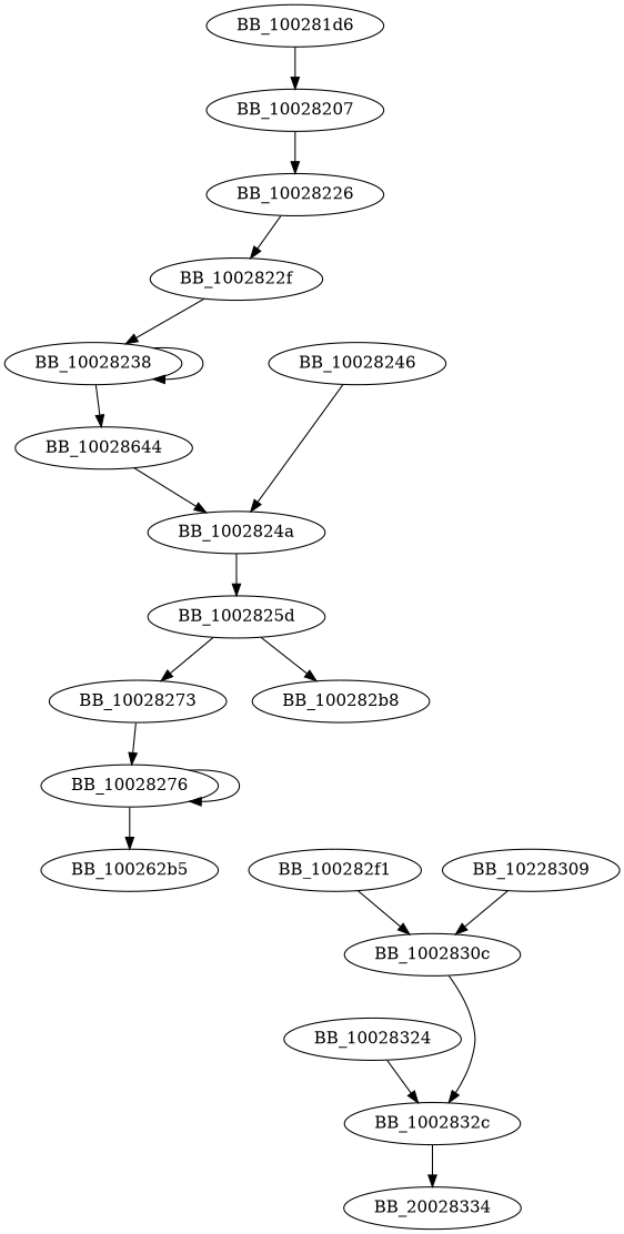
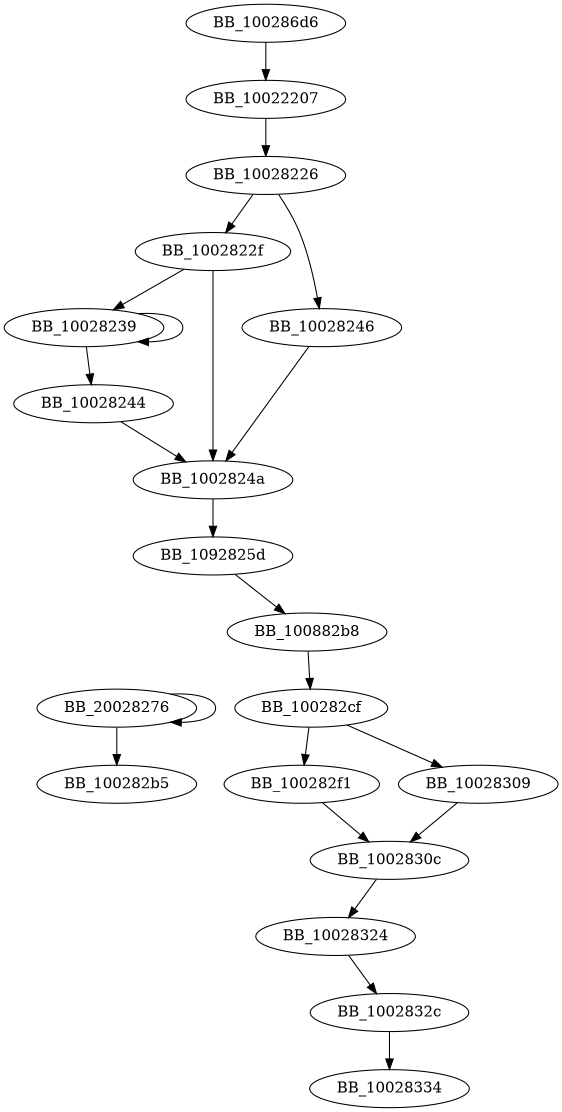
  digraph {
    fontname="DejaVu Serif"
    node [fontname="DejaVu Serif"]
    edge [fontname="DejaVu Serif"]
-   BB_100281d6
-   BB_10028207
+   BB_100281d6 [label=BB_100286d6]
+   BB_10028207 [label=BB_10022207]
    BB_10028226
    BB_1002822f
    BB_10028246
-   BB_10028238
+   BB_10028238 [label=BB_10028239]
    BB_1002824a
-   BB_10028244 [label=BB_10028644]
-   BB_1002825d
-   BB_10028273
-   BB_100282b8
-   BB_10028276
-   BB_100282b5 [label=BB_100262b5]
+   BB_10028244
+   BB_1002825d [label=BB_1092825d]
+   BB_100282b8 [label=BB_100882b8]
+   BB_10028276 [label=BB_20028276]
+   BB_100282cf
+   BB_100282b5
    n15 [label=BB_100282f1]
-   BB_10028309 [label=BB_10228309]
+   BB_10028309
    BB_1002830c
    BB_10028324
    BB_1002832c
-   BB_10028334 [label=BB_20028334]
+   BB_10028334
    BB_100281d6 -> BB_10028207
    BB_10028207 -> BB_10028226
    BB_10028226 -> BB_1002822f
+   BB_10028226 -> BB_10028246
    BB_1002822f -> BB_10028238
+   BB_1002822f -> BB_1002824a
    BB_10028246 -> BB_1002824a
    BB_10028238 -> BB_10028238
    BB_10028238 -> BB_10028244
    BB_1002824a -> BB_1002825d
    BB_10028244 -> BB_1002824a
-   BB_1002825d -> BB_10028273
    BB_1002825d -> BB_100282b8
-   BB_10028273 -> BB_10028276
+   BB_100282b8 -> BB_100282cf
    BB_10028276 -> BB_10028276
    BB_10028276 -> BB_100282b5
+   BB_100282cf -> n15
+   BB_100282cf -> BB_10028309
    n15 -> BB_1002830c
    BB_10028309 -> BB_1002830c
-   BB_1002830c -> BB_1002832c
+   BB_1002830c -> BB_10028324
    BB_10028324 -> BB_1002832c
    BB_1002832c -> BB_10028334
  }
